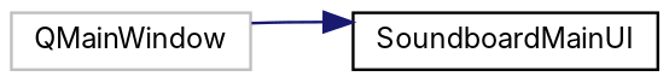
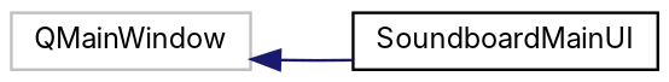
  digraph {
    rankdir=LR
    fontname=Inter
    node [fillcolor=white fontname=Inter fontsize=10 shape=record style=filled]
    n1 [color=grey75 height=0.2 label=QMainWindow width=0.4]
    n2 [color=black height=0.2 label=SoundboardMainUI width=0.4]
-   n2 -> n1 [color=midnightblue dir=back fontname=Inter fontsize=10 labelfontname=Helvetica labelfontsize=10 style=solid]
+   n1 -> n2 [color=midnightblue dir=back fontname=Inter fontsize=10 labelfontname=Helvetica labelfontsize=10 style=solid]
  }
